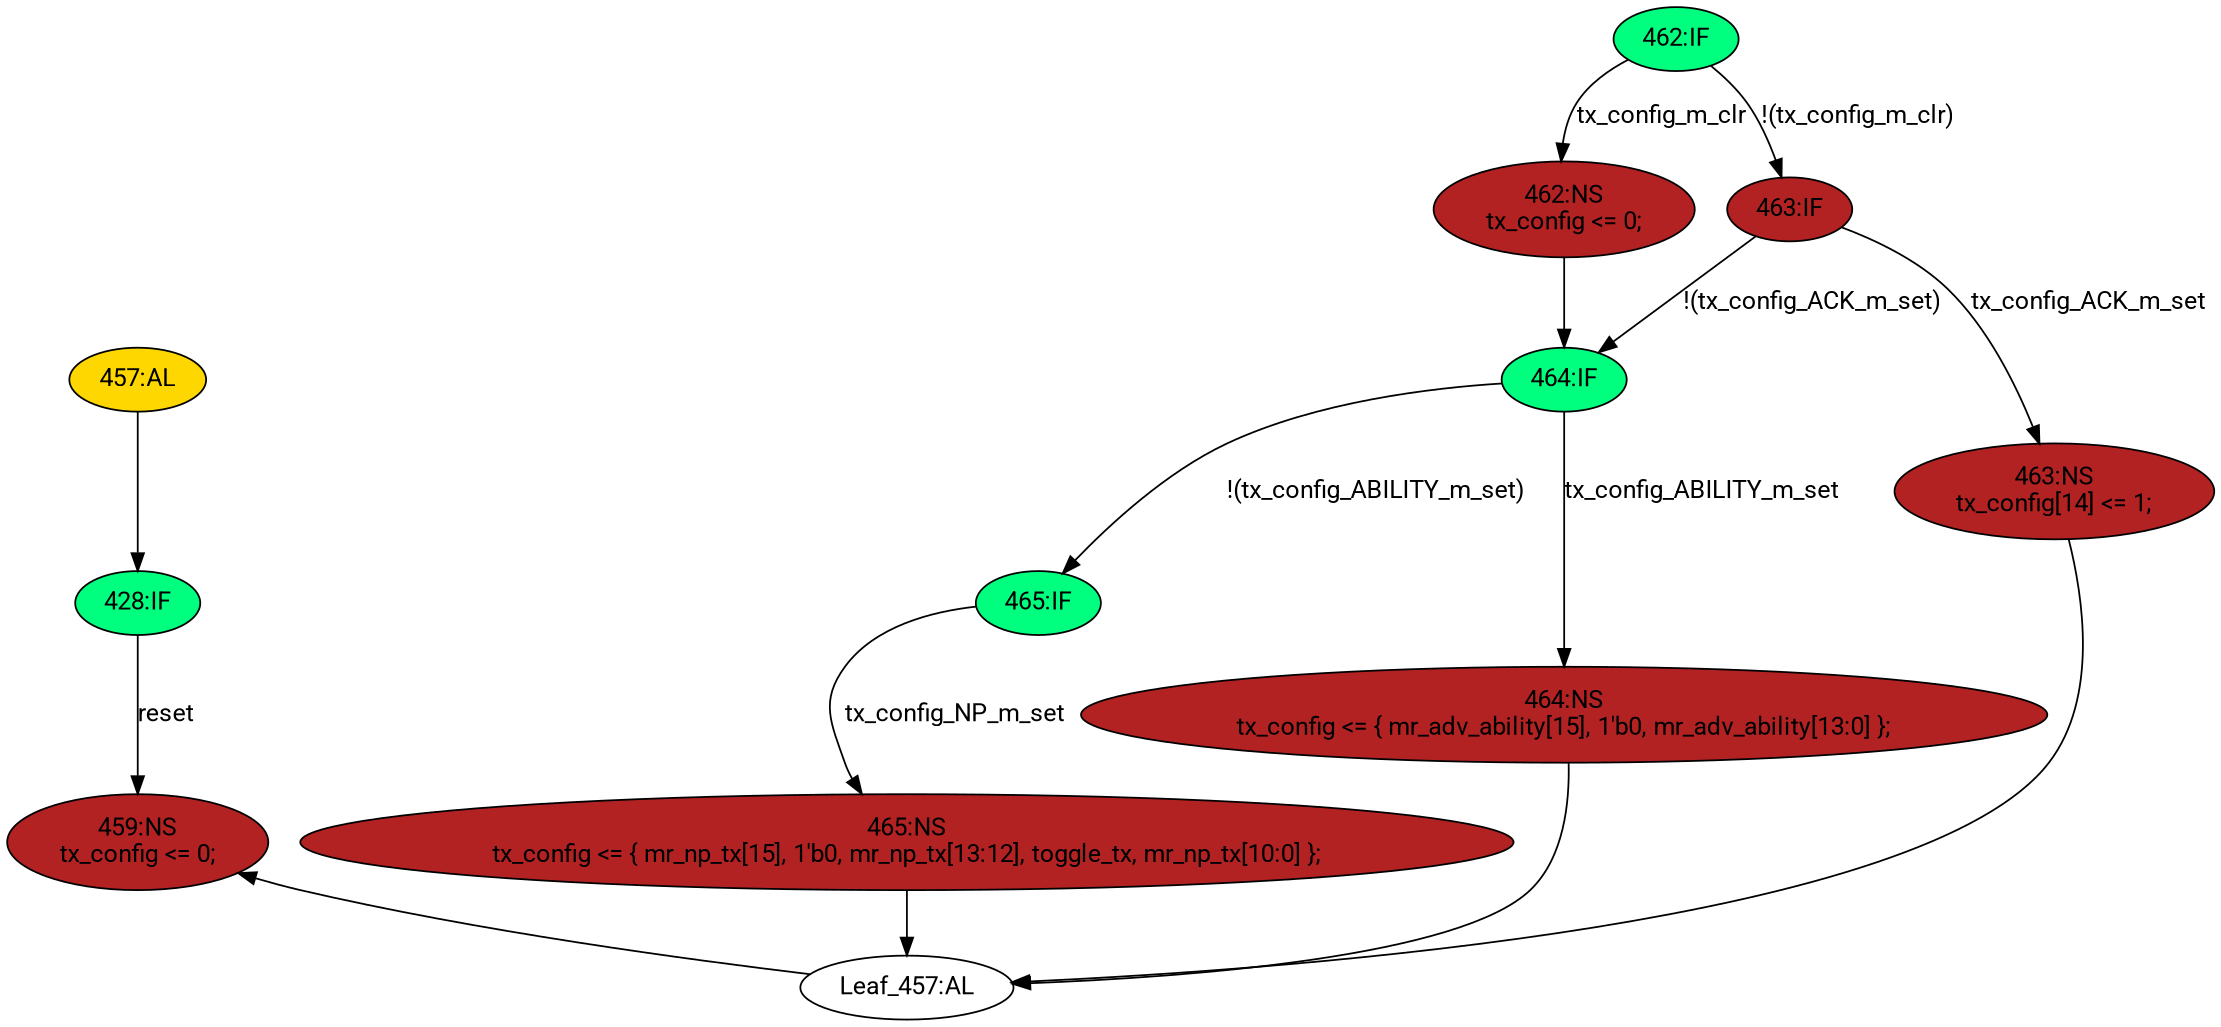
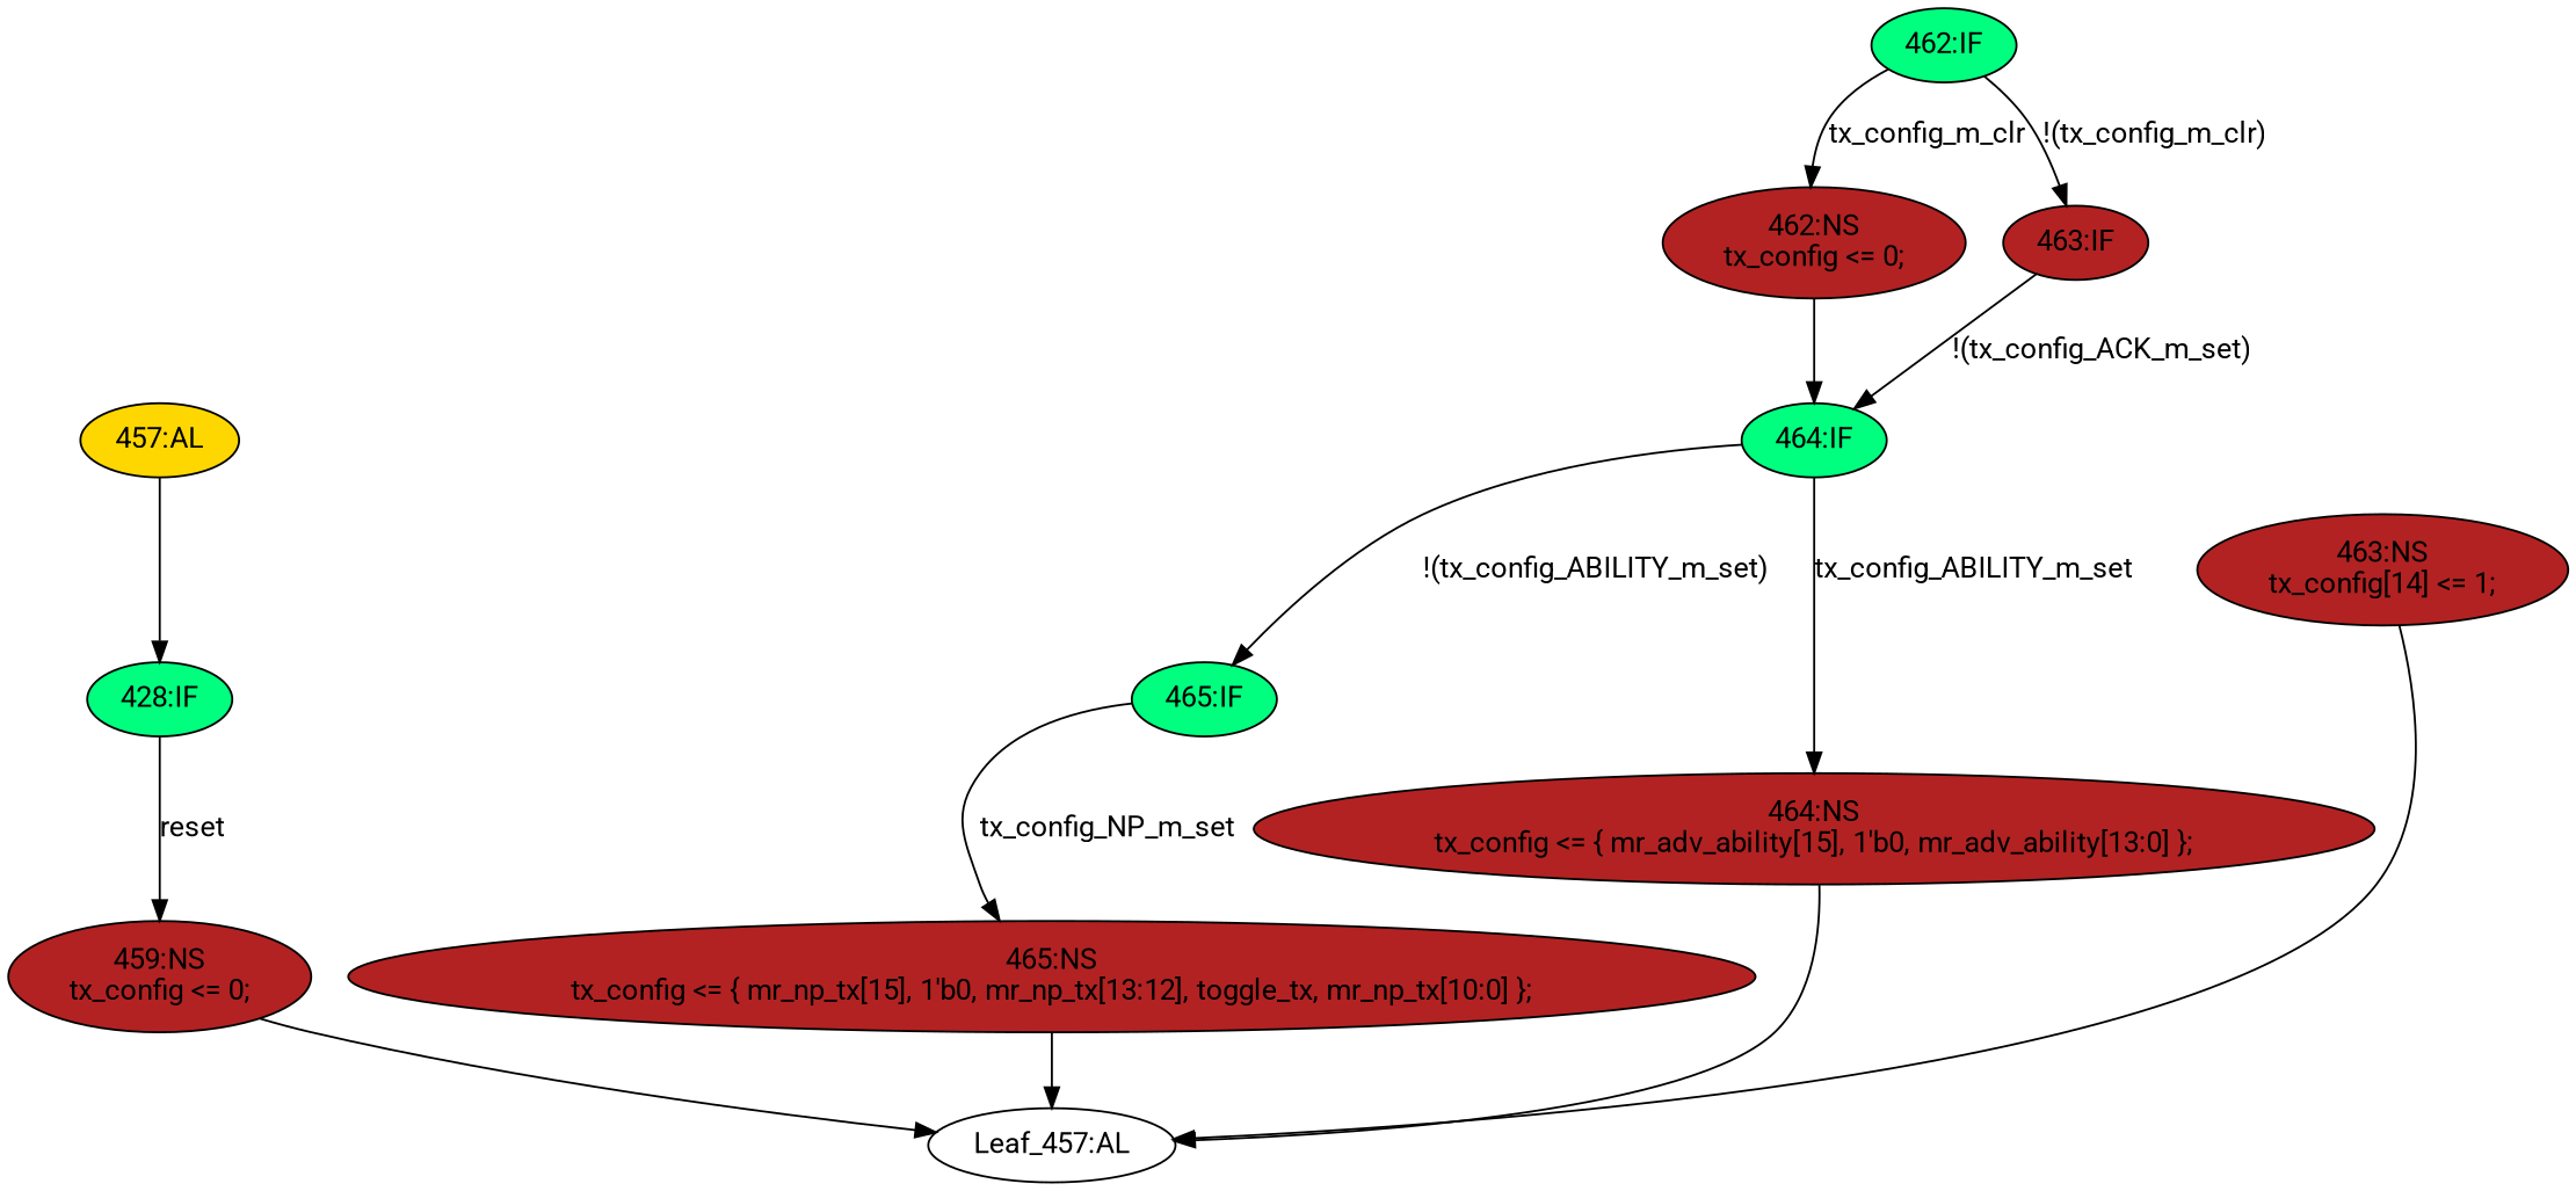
  strict digraph {
    fontname=Roboto
    node [fillcolor=firebrick fontname=Roboto statements="[]" style=filled typ=IfStatement]
    edge [cond="[]" fontname=Roboto lineno=None]
    n1 [ast="<pyverilog.vparser.ast.Always object at 0x7f1980a5d890>" clk_sens=True fillcolor=gold label="457:AL" sens="['ck', 'reset']" typ=Always use_var="['reset', 'tx_config_ACK_m_set', 'toggle_tx', 'tx_config_ABILITY_m_set', 'tx_config_m_clr', 'tx_config_NP_m_set', 'mr_adv_ability', 'mr_np_tx']"]
    n2 [ast="<pyverilog.vparser.ast.IfStatement object at 0x7f1980a5d490>" fillcolor=springgreen label="428:IF"]
    n3 [ast="<pyverilog.vparser.ast.NonblockingSubstitution object at 0x7f1980a56710>" label="459:NS\ntx_config <= 0;" statements="[<pyverilog.vparser.ast.NonblockingSubstitution object at 0x7f1980a56710>]" typ=NonblockingSubstitution]
    n4 [def_var="['tx_config']" label="Leaf_457:AL" fillcolor="" statements="" style="" typ=""]
    n5 [ast="<pyverilog.vparser.ast.IfStatement object at 0x7f1980a568d0>" fillcolor=springgreen label="465:IF"]
    n6 [ast="<pyverilog.vparser.ast.NonblockingSubstitution object at 0x7f1980a56990>" label="465:NS\ntx_config <= { mr_np_tx[15], 1'b0, mr_np_tx[13:12], toggle_tx, mr_np_tx[10:0] };" statements="[<pyverilog.vparser.ast.NonblockingSubstitution object at 0x7f1980a56990>]" typ=NonblockingSubstitution]
    n7 [ast="<pyverilog.vparser.ast.NonblockingSubstitution object at 0x7f1980a56e90>" label="462:NS\ntx_config <= 0;" statements="[<pyverilog.vparser.ast.NonblockingSubstitution object at 0x7f1980a56e90>]" typ=NonblockingSubstitution]
    n8 [ast="<pyverilog.vparser.ast.IfStatement object at 0x7f1980a56fd0>" fillcolor=springgreen label="464:IF"]
    n9 [ast="<pyverilog.vparser.ast.NonblockingSubstitution object at 0x7f1980a5d050>" label="464:NS\ntx_config <= { mr_adv_ability[15], 1'b0, mr_adv_ability[13:0] };" statements="[<pyverilog.vparser.ast.NonblockingSubstitution object at 0x7f1980a5d050>]" typ=NonblockingSubstitution]
    n10 [ast="<pyverilog.vparser.ast.IfStatement object at 0x7f1980a5d510>" fillcolor=springgreen label="462:IF"]
    n11 [ast="<pyverilog.vparser.ast.IfStatement object at 0x7f1980a5d550>" label="463:IF"]
    n12 [ast="<pyverilog.vparser.ast.NonblockingSubstitution object at 0x7f1980a5d590>" label="463:NS\ntx_config[14] <= 1;" statements="[<pyverilog.vparser.ast.NonblockingSubstitution object at 0x7f1980a5d590>]" typ=NonblockingSubstitution]
    n1 -> n2
    n2 -> n3 [cond="['reset']" label=reset lineno=458]
-   n4 -> n3
+   n3 -> n4
    n5 -> n6 [cond="['tx_config_NP_m_set']" label=tx_config_NP_m_set lineno=465]
    n6 -> n4
    n7 -> n8
    n8 -> n5 [cond="['tx_config_ABILITY_m_set']" label="!(tx_config_ABILITY_m_set)" lineno=464]
    n8 -> n9 [cond="['tx_config_ABILITY_m_set']" label=tx_config_ABILITY_m_set lineno=464]
    n9 -> n4
    n10 -> n7 [cond="['tx_config_m_clr']" label=tx_config_m_clr lineno=462]
    n10 -> n11 [cond="['tx_config_m_clr']" label="!(tx_config_m_clr)" lineno=462]
    n11 -> n8 [cond="['tx_config_ACK_m_set']" label="!(tx_config_ACK_m_set)" lineno=463]
-   n11 -> n12 [cond="['tx_config_ACK_m_set']" label=tx_config_ACK_m_set lineno=463]
    n12 -> n4
  }
